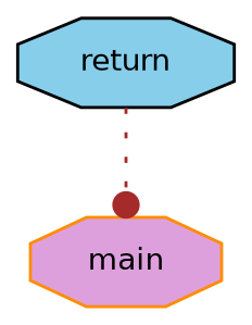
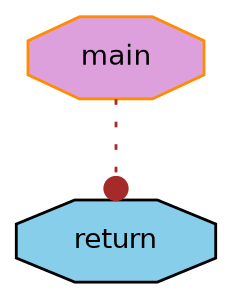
  digraph {
    rankdir=TB
    node [fontname=Helvetica fontsize=10 shape=octagon style=filled]
    n1 [color=darkorange fillcolor=plum fontcolor=black height=0.2 label=main width=0.4]
    n2 [color=black fillcolor=skyblue height=0.2 label=return width=0.4]
-   n2 -> n1 [color=brown fontname=Helvetica fontsize=10 labelfontname=Helvetica labelfontsize=10 style=dotted arrowhead=dot]
+   n1 -> n2 [color=brown fontname=Helvetica fontsize=10 labelfontname=Helvetica labelfontsize=10 style=dotted arrowhead=dot]
  }
